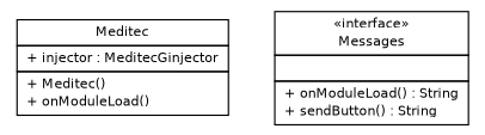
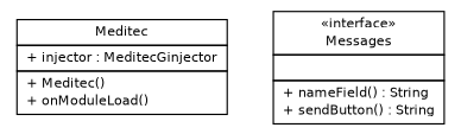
  digraph {
    nodesep=0.25
    ranksep=0.5
    node [fontcolor=black fontname=Helvetica fontsize=10.0 shape=plaintext]
    n1 [label=<<table title="br.net.meditec.client.Meditec" border="0" cellborder="1" cellspacing="0" cellpadding="2" port="p" href="./Meditec.html"> 		<tr><td><table border="0" cellspacing="0" cellpadding="1"> <tr><td align="center" balign="center"> Meditec </td></tr> 		</table></td></tr> 		<tr><td><table border="0" cellspacing="0" cellpadding="1"> <tr><td align="left" balign="left"> + injector : MeditecGinjector </td></tr> 		</table></td></tr> 		<tr><td><table border="0" cellspacing="0" cellpadding="1"> <tr><td align="left" balign="left"> + Meditec() </td></tr> <tr><td align="left" balign="left"> + onModuleLoad() </td></tr> 		</table></td></tr> 		</table>>]
-   n2 [label=<<table title="br.net.meditec.client.Messages" border="0" cellborder="1" cellspacing="0" cellpadding="2" port="p" href="./Messages.html"> 		<tr><td><table border="0" cellspacing="0" cellpadding="1"> <tr><td align="center" balign="center"> &#171;interface&#187; </td></tr> <tr><td align="center" balign="center"> Messages </td></tr> 		</table></td></tr> 		<tr><td><table border="0" cellspacing="0" cellpadding="1"> <tr><td align="left" balign="left">  </td></tr> 		</table></td></tr> 		<tr><td><table border="0" cellspacing="0" cellpadding="1"> <tr><td align="left" balign="left"> + onModuleLoad() : String </td></tr> <tr><td align="left" balign="left"> + sendButton() : String </td></tr> 		</table></td></tr> 		</table>>]
+   n2 [label=<<table title="br.net.meditec.client.Messages" border="0" cellborder="1" cellspacing="0" cellpadding="2" port="p" href="./Messages.html"> 		<tr><td><table border="0" cellspacing="0" cellpadding="1"> <tr><td align="center" balign="center"> &#171;interface&#187; </td></tr> <tr><td align="center" balign="center"> Messages </td></tr> 		</table></td></tr> 		<tr><td><table border="0" cellspacing="0" cellpadding="1"> <tr><td align="left" balign="left">  </td></tr> 		</table></td></tr> 		<tr><td><table border="0" cellspacing="0" cellpadding="1"> <tr><td align="left" balign="left"> + nameField() : String </td></tr> <tr><td align="left" balign="left"> + sendButton() : String </td></tr> 		</table></td></tr> 		</table>>]
  }
